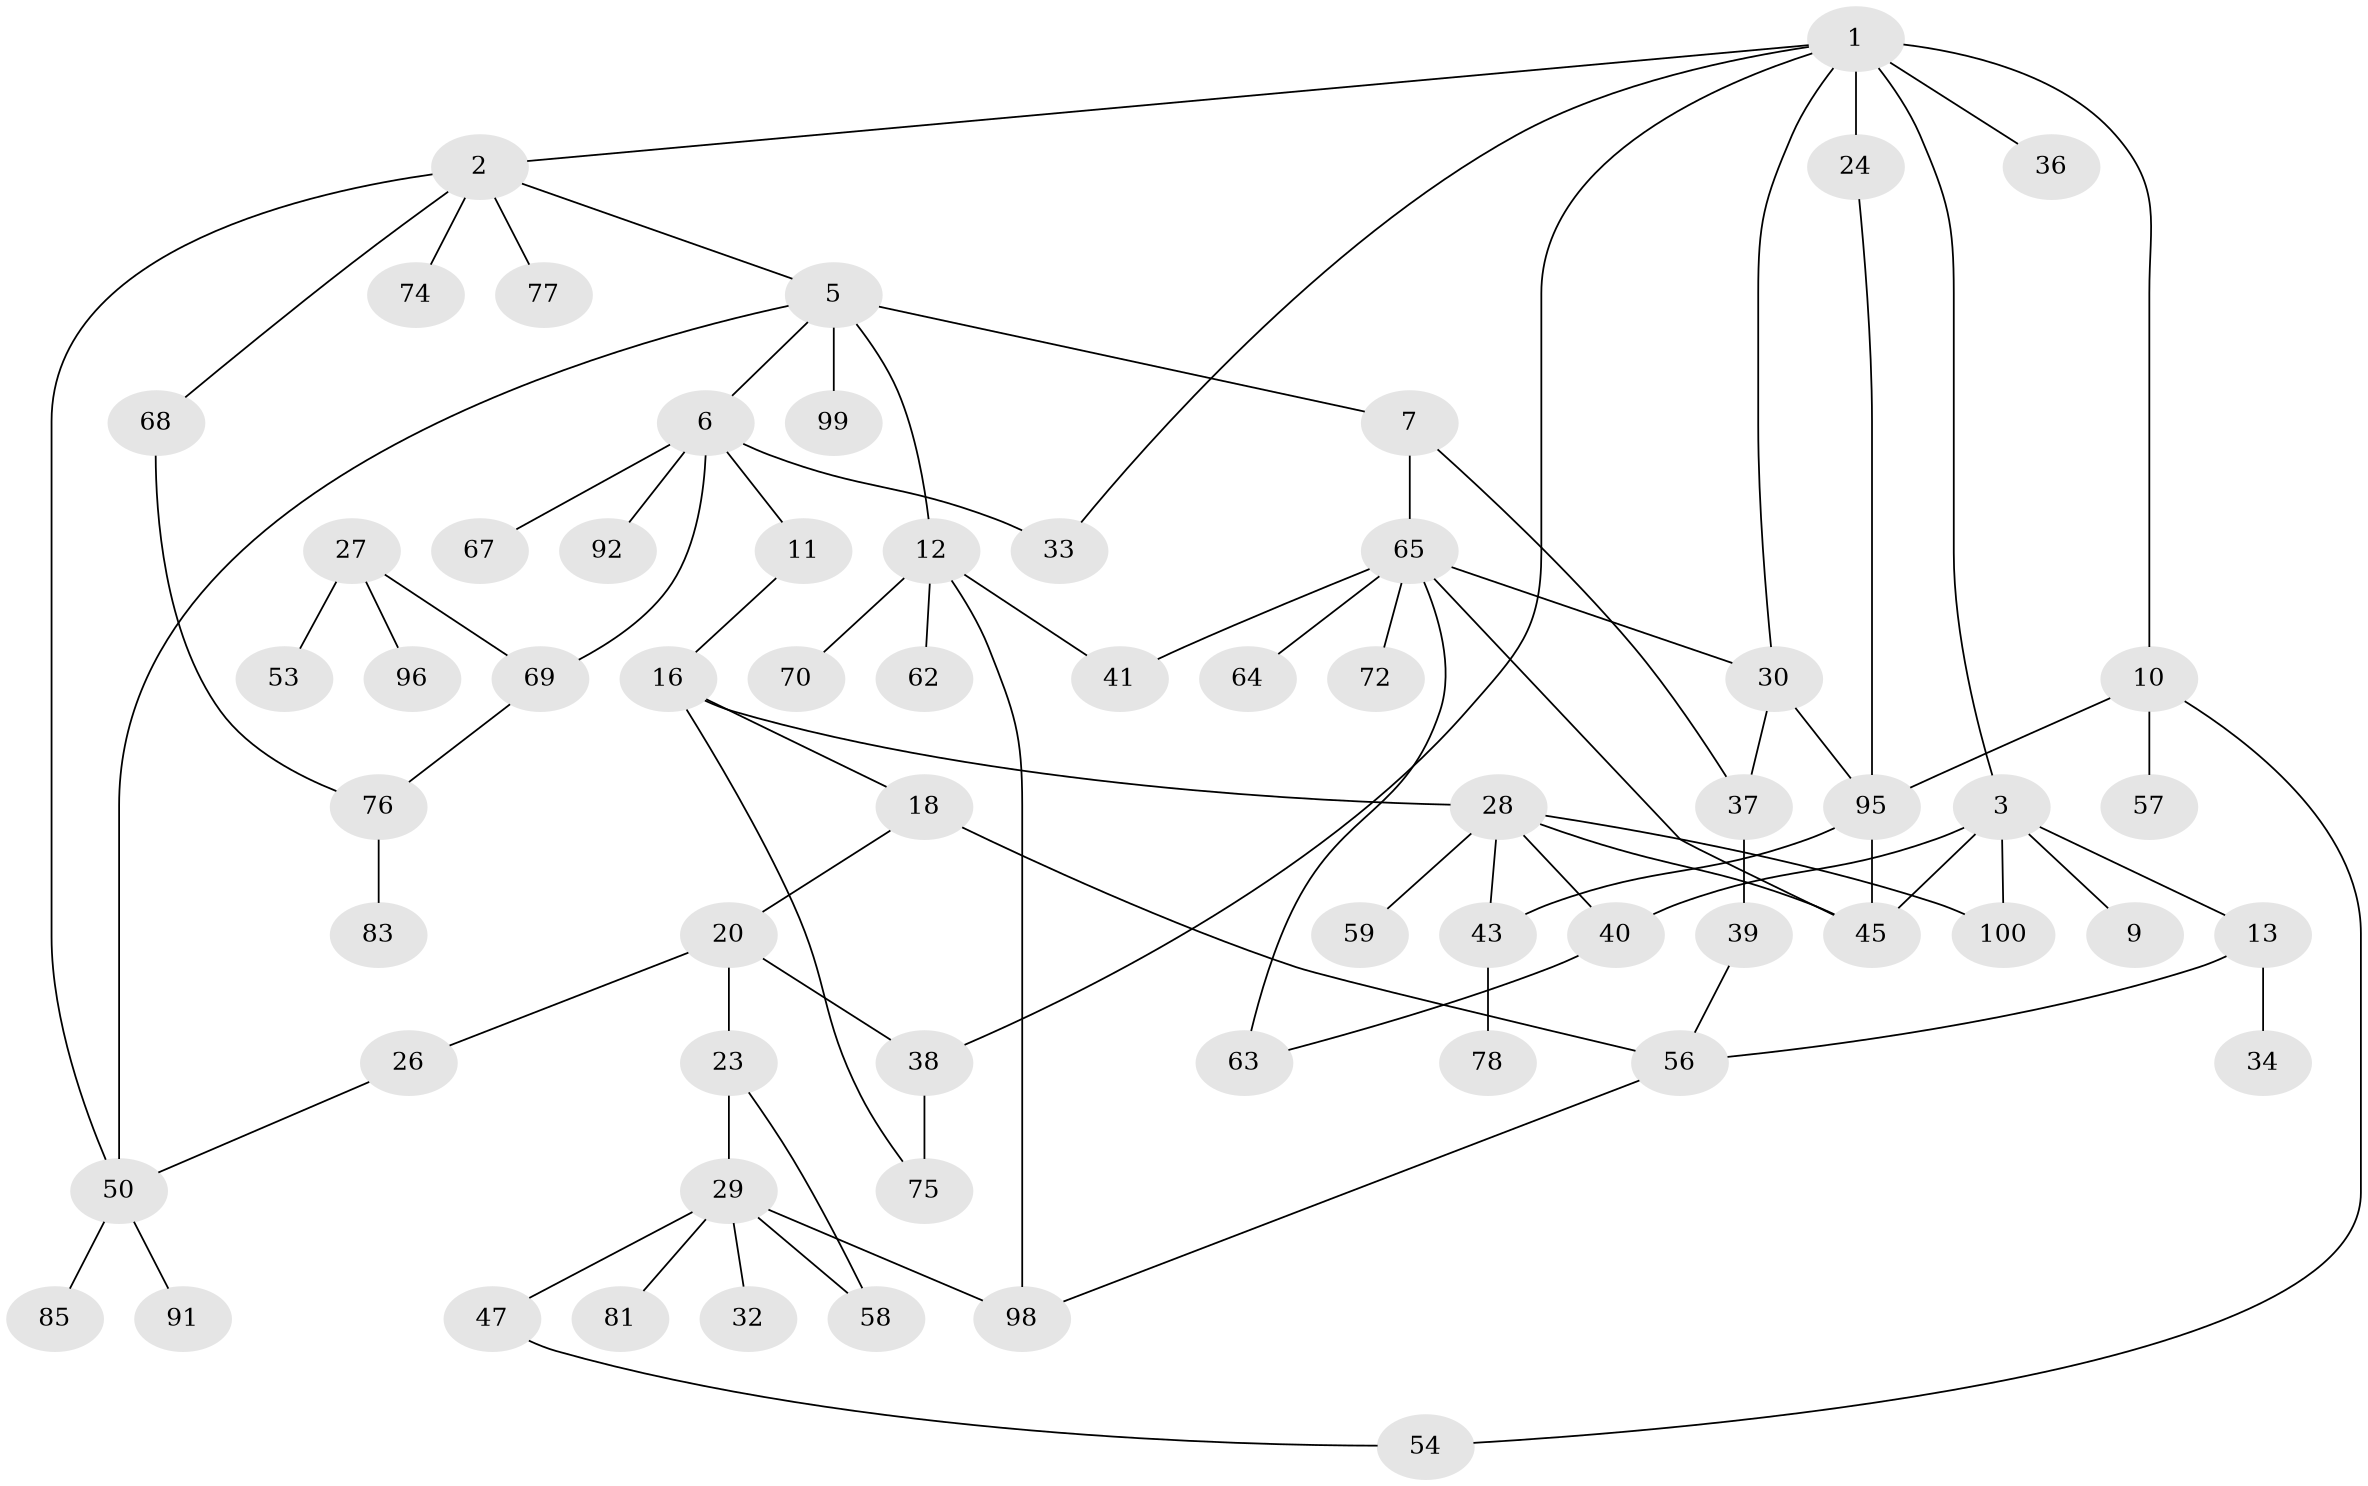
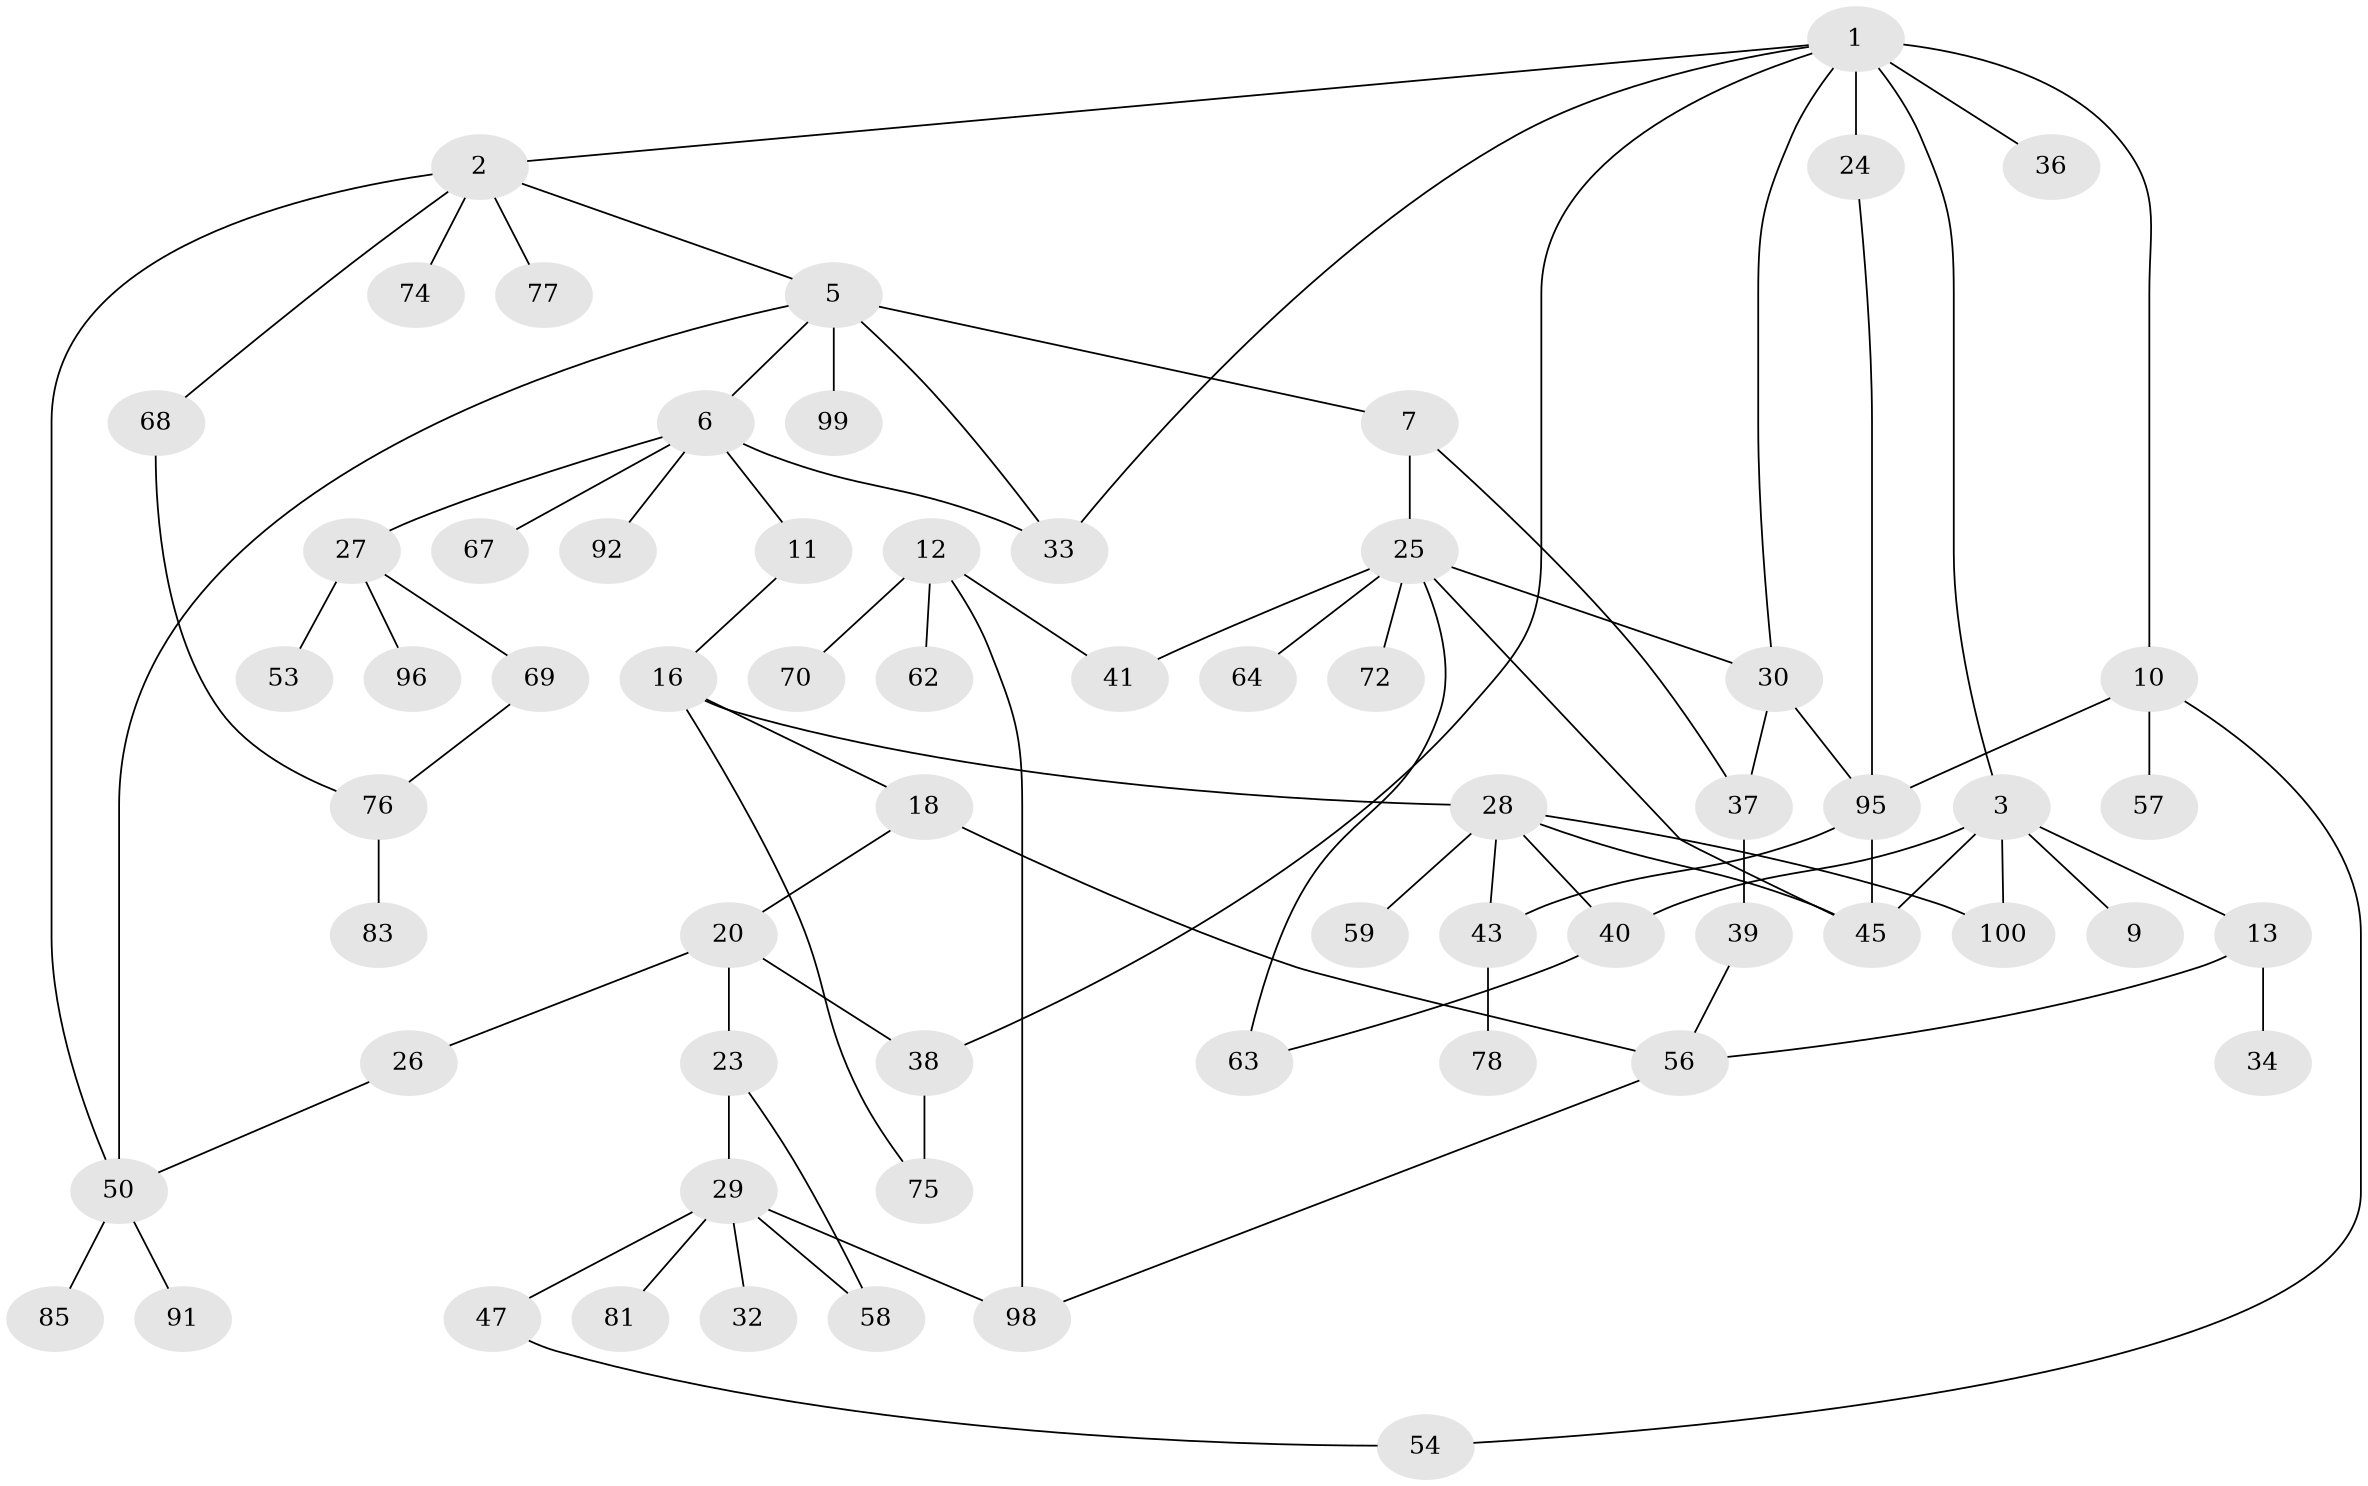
  graph {
    fontname="DejaVu Serif"
    node [color=gray90 fontname="DejaVu Serif" style=filled]
    edge [fontname="DejaVu Serif"]
    1 [super="+4"]
    2 [super="+15"]
    3 [super="+8"]
    10 [super="+14"]
    24
    30 [super="+55"]
    33 [super="+48"]
    36 [super="+73"]
    38
    5 [super="+46"]
    50 [super="+52"]
    68
    74
    77
    9
    13 [super="+82"]
    40
    45 [super="+84"]
    100
    n20 [label=95 super="+93"]
    54 [super="+65"]
    57
    37
    75 [super="+97"]
    6 [super="+17"]
    7 [super="+22"]
    12 [super="+21"]
    99
    85
    91
    76 [super="+94"]
    34
    56
    63 [super="+88"]
    11 [super="+86"]
    27 [super="+61"]
    67
    92
-   25 [super="+79" label=65]
+   25 [super="+79"]
    41 [super="+62"]
    n41 [label=62 super="+60"]
    70
    98
    16 [super="+19"]
    53
    69
    96
    64
    72
    39 [super="+80"]
    43
    18 [super="+71"]
    28 [super="+44"]
    20 [super="+66"]
    59 [super="+87"]
    23
    26
    29 [super="+49"]
    58
    32
    47 [super="+95"]
    81
    78
    83
    1 -- 2
    1 -- 3
    1 -- 10
    1 -- 24
    1 -- 30
    1 -- 33
    1 -- 36 [weight=2]
    1 -- 38
    2 -- 5
    2 -- 50
    2 -- 68
    2 -- 74
    2 -- 77
    3 -- 9
    3 -- 13
    3 -- 40
    3 -- 45
    3 -- 100
    10 -- n20
    10 -- 54
    10 -- 57
    24 -- n20
    30 -- n20
    30 -- 37
    38 -- 75
    5 -- 50
    5 -- 6
    5 -- 7
-   5 -- 12
+   5 -- 33
    5 -- 99
    50 -- 85
    50 -- 91
    68 -- 76
    13 -- 34
    13 -- 56
    40 -- 63
    n20 -- 45
    n20 -- 43
    37 -- 39
    6 -- 33
    6 -- 11
-   6 -- 69
+   6 -- 27
    6 -- 67
    6 -- 92
    7 -- 37
    7 -- 25
    12 -- 41
    12 -- n41
    12 -- 70
    12 -- 98
    76 -- 83
    56 -- 98
    11 -- 16
    27 -- 53
    27 -- 69
    27 -- 96
    25 -- 30
    25 -- 45
    25 -- 63
    25 -- 41
    25 -- 64
    25 -- 72
    16 -- 75
    16 -- 18
    16 -- 28
    69 -- 76
    39 -- 56
    43 -- 78
    18 -- 56
    18 -- 20
    28 -- 40
    28 -- 45
    28 -- 100
    28 -- 43
    28 -- 59
    20 -- 38
    20 -- 23
    20 -- 26
    23 -- 29
    23 -- 58
    26 -- 50
    29 -- 98
    29 -- 58
    29 -- 32
    29 -- 47
    29 -- 81
    47 -- 54
  }
